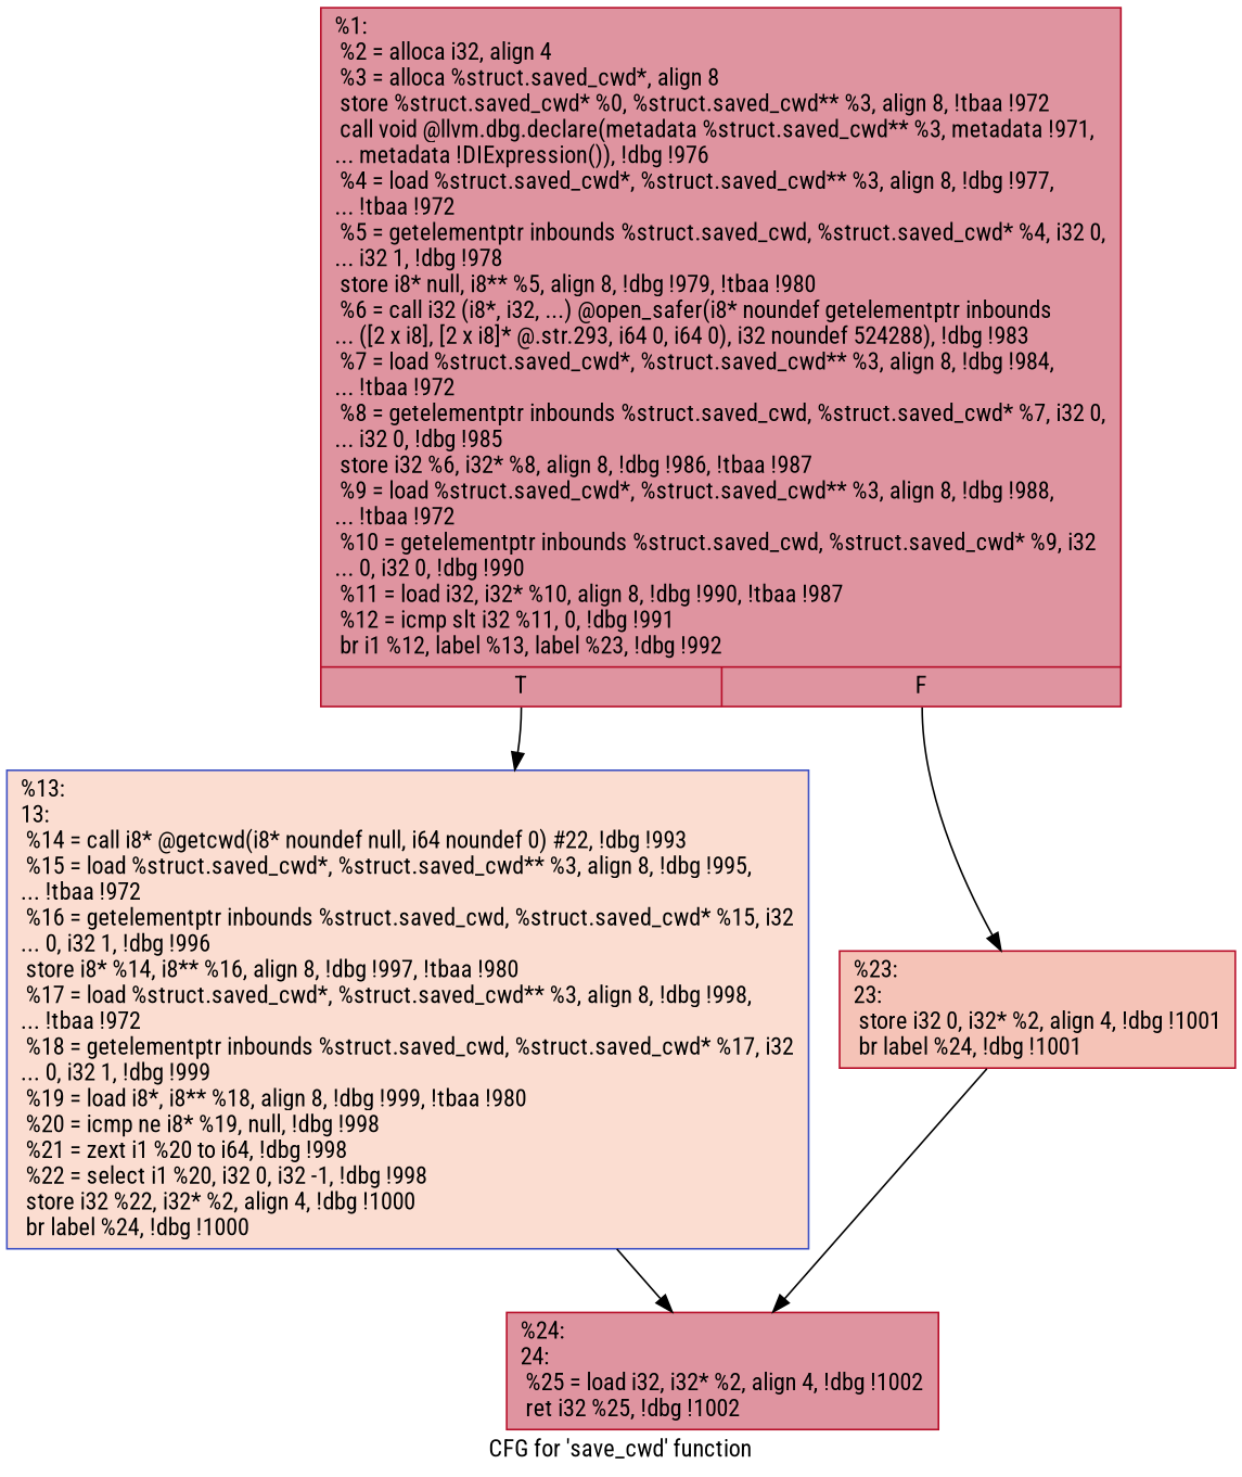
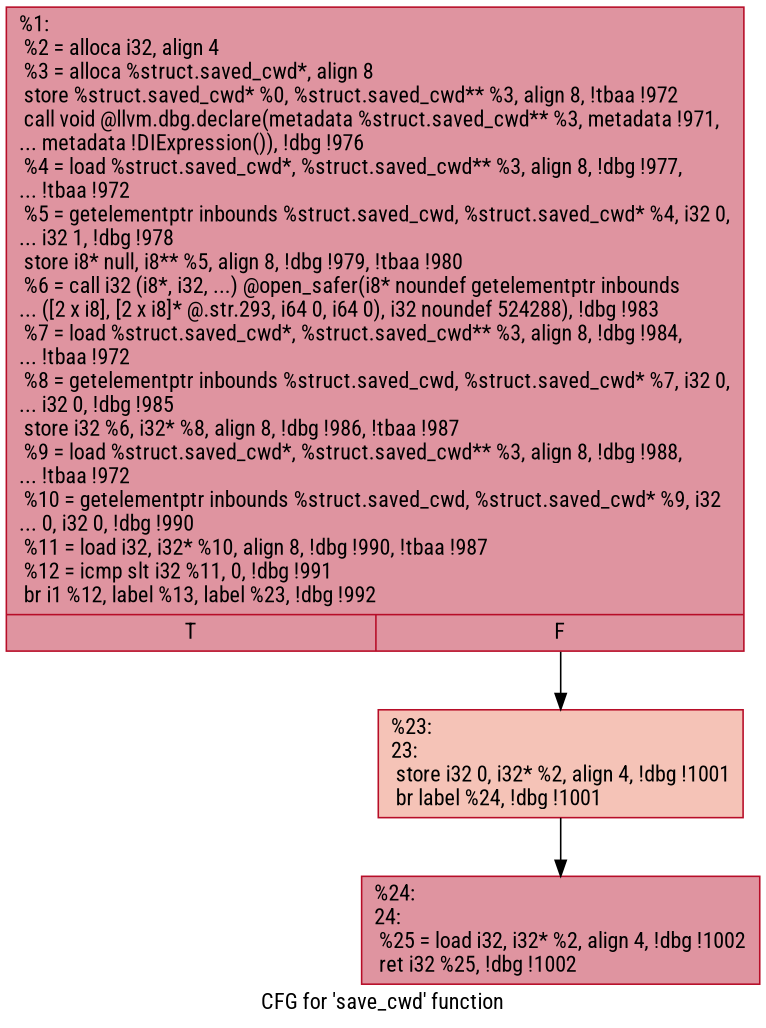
  digraph {
    label="CFG for 'save_cwd' function"
    fontname="Roboto Condensed"
    node [color="#b70d28ff" fillcolor="#b70d2870" shape=record style=filled fontname="Roboto Condensed"]
    edge [fontname="Roboto Condensed"]
    n1 [label="{%1:\l  %2 = alloca i32, align 4\l  %3 = alloca %struct.saved_cwd*, align 8\l  store %struct.saved_cwd* %0, %struct.saved_cwd** %3, align 8, !tbaa !972\l  call void @llvm.dbg.declare(metadata %struct.saved_cwd** %3, metadata !971,\l... metadata !DIExpression()), !dbg !976\l  %4 = load %struct.saved_cwd*, %struct.saved_cwd** %3, align 8, !dbg !977,\l... !tbaa !972\l  %5 = getelementptr inbounds %struct.saved_cwd, %struct.saved_cwd* %4, i32 0,\l... i32 1, !dbg !978\l  store i8* null, i8** %5, align 8, !dbg !979, !tbaa !980\l  %6 = call i32 (i8*, i32, ...) @open_safer(i8* noundef getelementptr inbounds\l... ([2 x i8], [2 x i8]* @.str.293, i64 0, i64 0), i32 noundef 524288), !dbg !983\l  %7 = load %struct.saved_cwd*, %struct.saved_cwd** %3, align 8, !dbg !984,\l... !tbaa !972\l  %8 = getelementptr inbounds %struct.saved_cwd, %struct.saved_cwd* %7, i32 0,\l... i32 0, !dbg !985\l  store i32 %6, i32* %8, align 8, !dbg !986, !tbaa !987\l  %9 = load %struct.saved_cwd*, %struct.saved_cwd** %3, align 8, !dbg !988,\l... !tbaa !972\l  %10 = getelementptr inbounds %struct.saved_cwd, %struct.saved_cwd* %9, i32\l... 0, i32 0, !dbg !990\l  %11 = load i32, i32* %10, align 8, !dbg !990, !tbaa !987\l  %12 = icmp slt i32 %11, 0, !dbg !991\l  br i1 %12, label %13, label %23, !dbg !992\l|{<s0>T|<s1>F}}"]
-   n2 [color="#3d50c3ff" fillcolor="#f7b39670" label="{%13:\l13:                                               \l  %14 = call i8* @getcwd(i8* noundef null, i64 noundef 0) #22, !dbg !993\l  %15 = load %struct.saved_cwd*, %struct.saved_cwd** %3, align 8, !dbg !995,\l... !tbaa !972\l  %16 = getelementptr inbounds %struct.saved_cwd, %struct.saved_cwd* %15, i32\l... 0, i32 1, !dbg !996\l  store i8* %14, i8** %16, align 8, !dbg !997, !tbaa !980\l  %17 = load %struct.saved_cwd*, %struct.saved_cwd** %3, align 8, !dbg !998,\l... !tbaa !972\l  %18 = getelementptr inbounds %struct.saved_cwd, %struct.saved_cwd* %17, i32\l... 0, i32 1, !dbg !999\l  %19 = load i8*, i8** %18, align 8, !dbg !999, !tbaa !980\l  %20 = icmp ne i8* %19, null, !dbg !998\l  %21 = zext i1 %20 to i64, !dbg !998\l  %22 = select i1 %20, i32 0, i32 -1, !dbg !998\l  store i32 %22, i32* %2, align 4, !dbg !1000\l  br label %24, !dbg !1000\l}"]
    n3 [fillcolor="#e8765c70" label="{%23:\l23:                                               \l  store i32 0, i32* %2, align 4, !dbg !1001\l  br label %24, !dbg !1001\l}"]
    n4 [label="{%24:\l24:                                               \l  %25 = load i32, i32* %2, align 4, !dbg !1002\l  ret i32 %25, !dbg !1002\l}"]
-   n1 -> n2 [tailport=s0]
    n1 -> n3 [tailport=s1]
-   n2 -> n4
    n3 -> n4
  }
